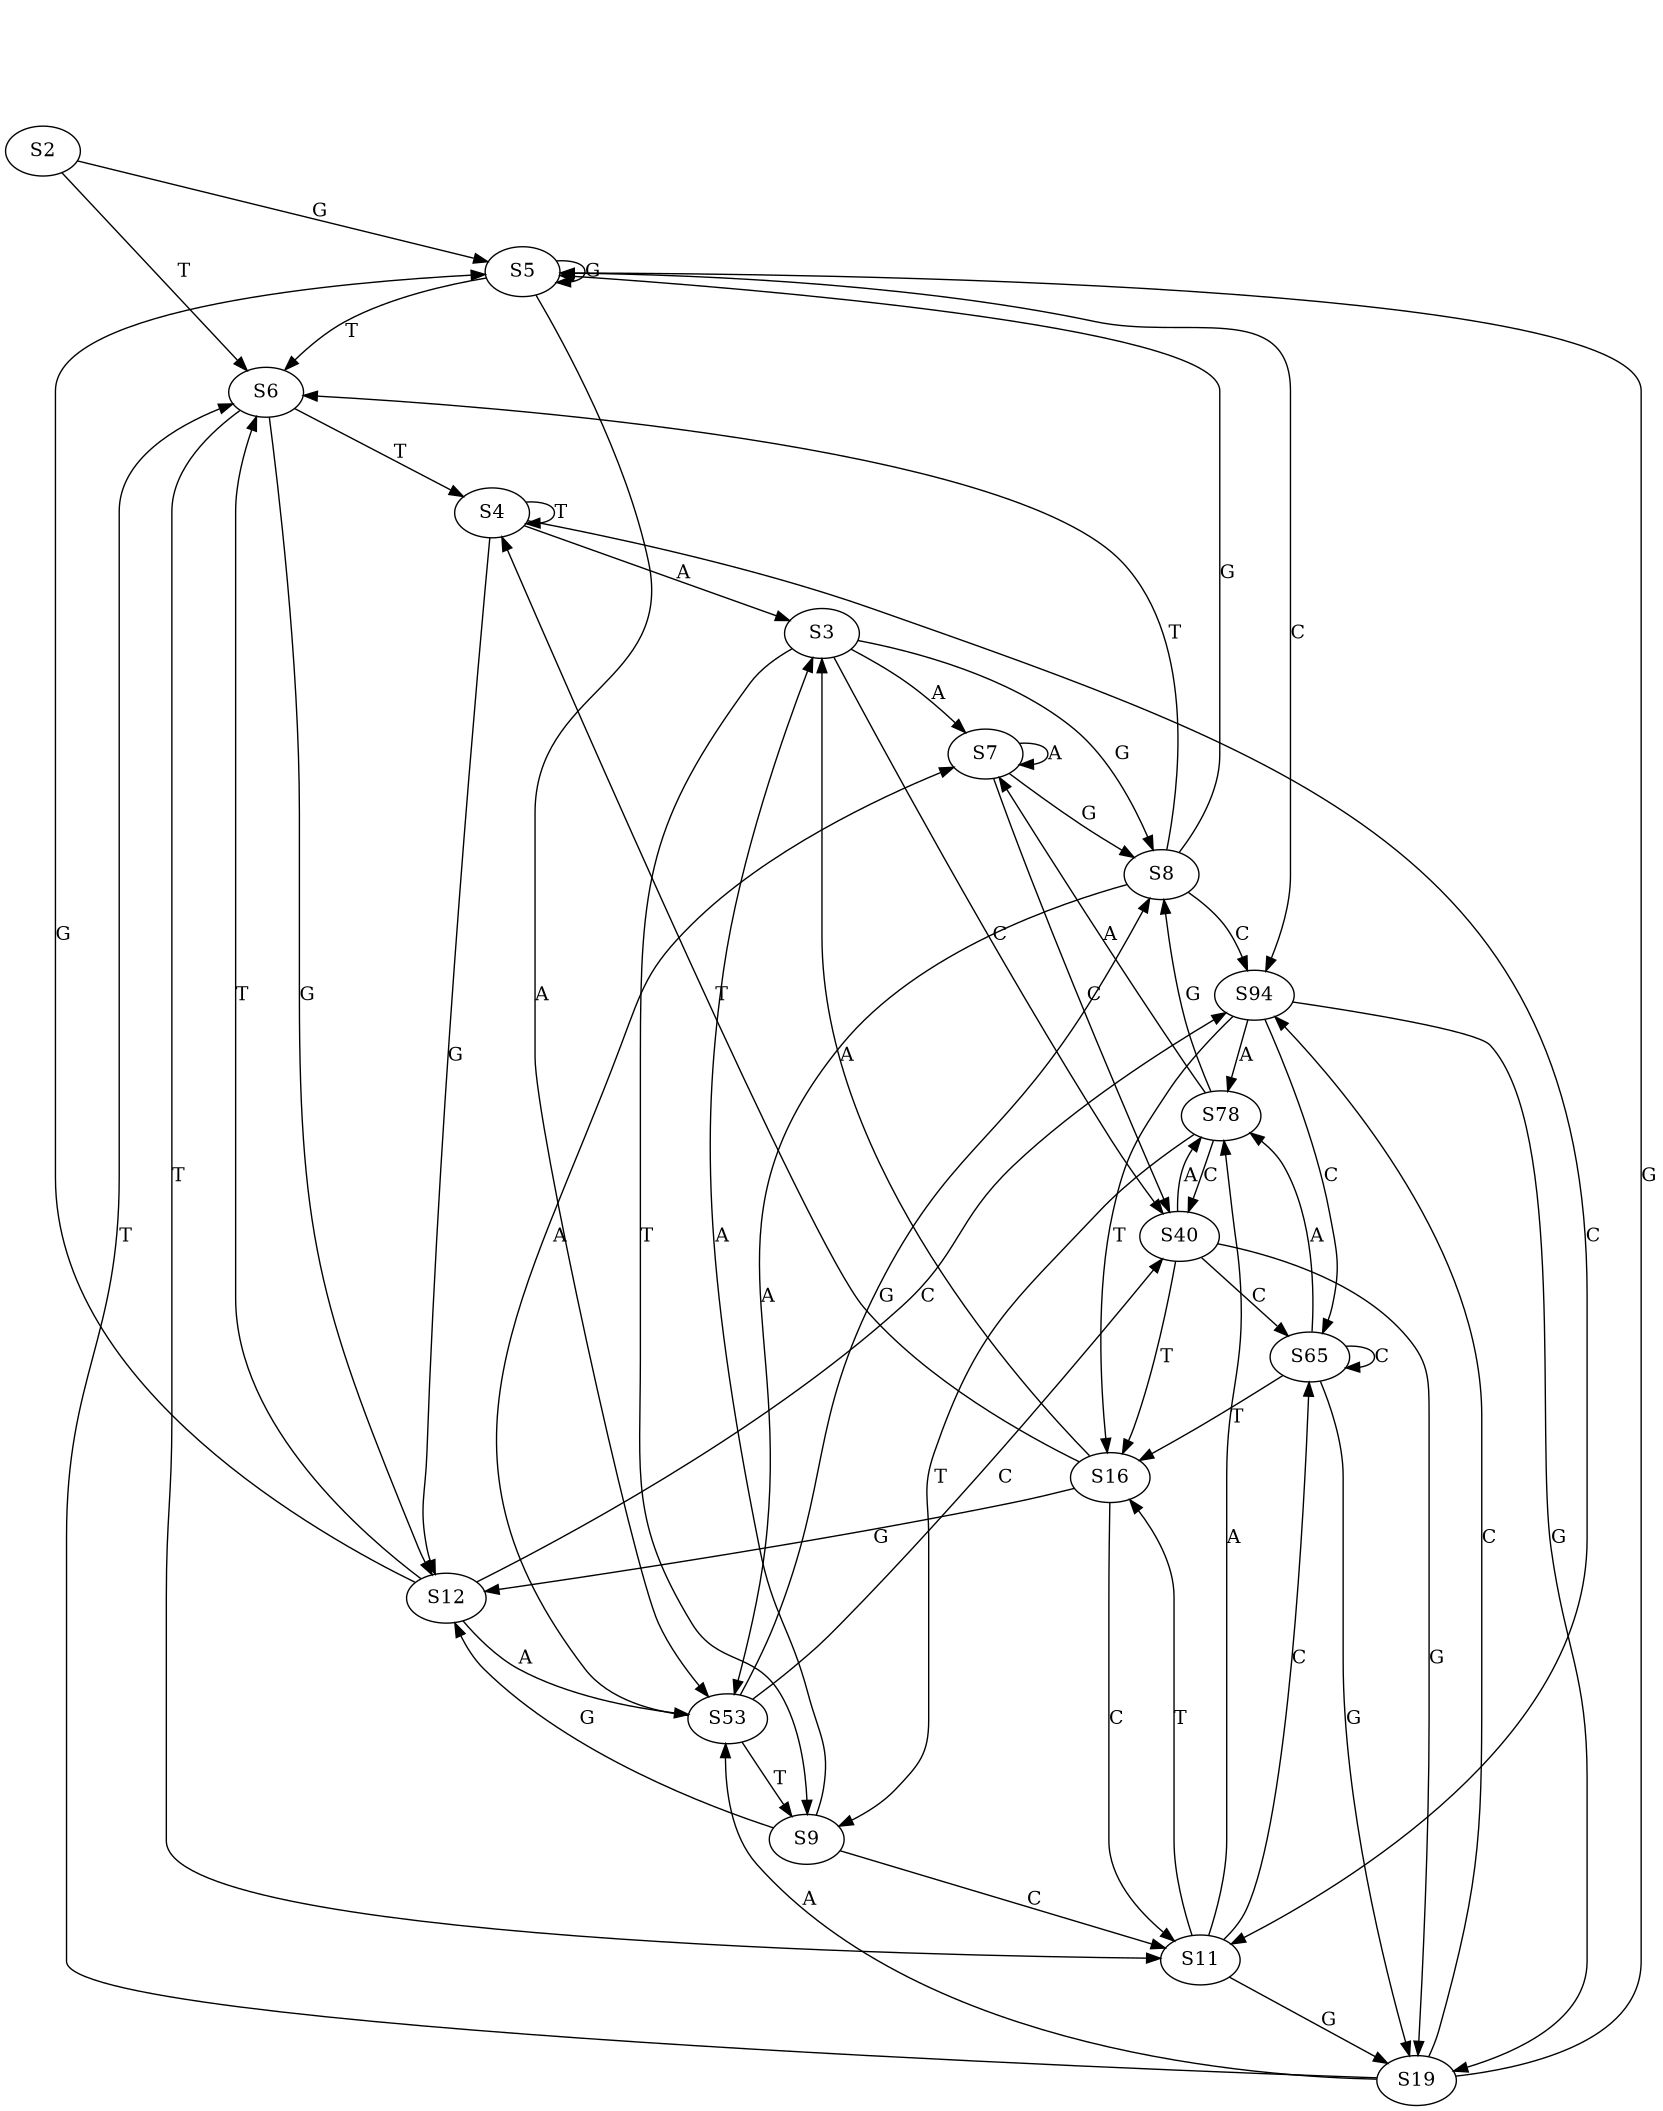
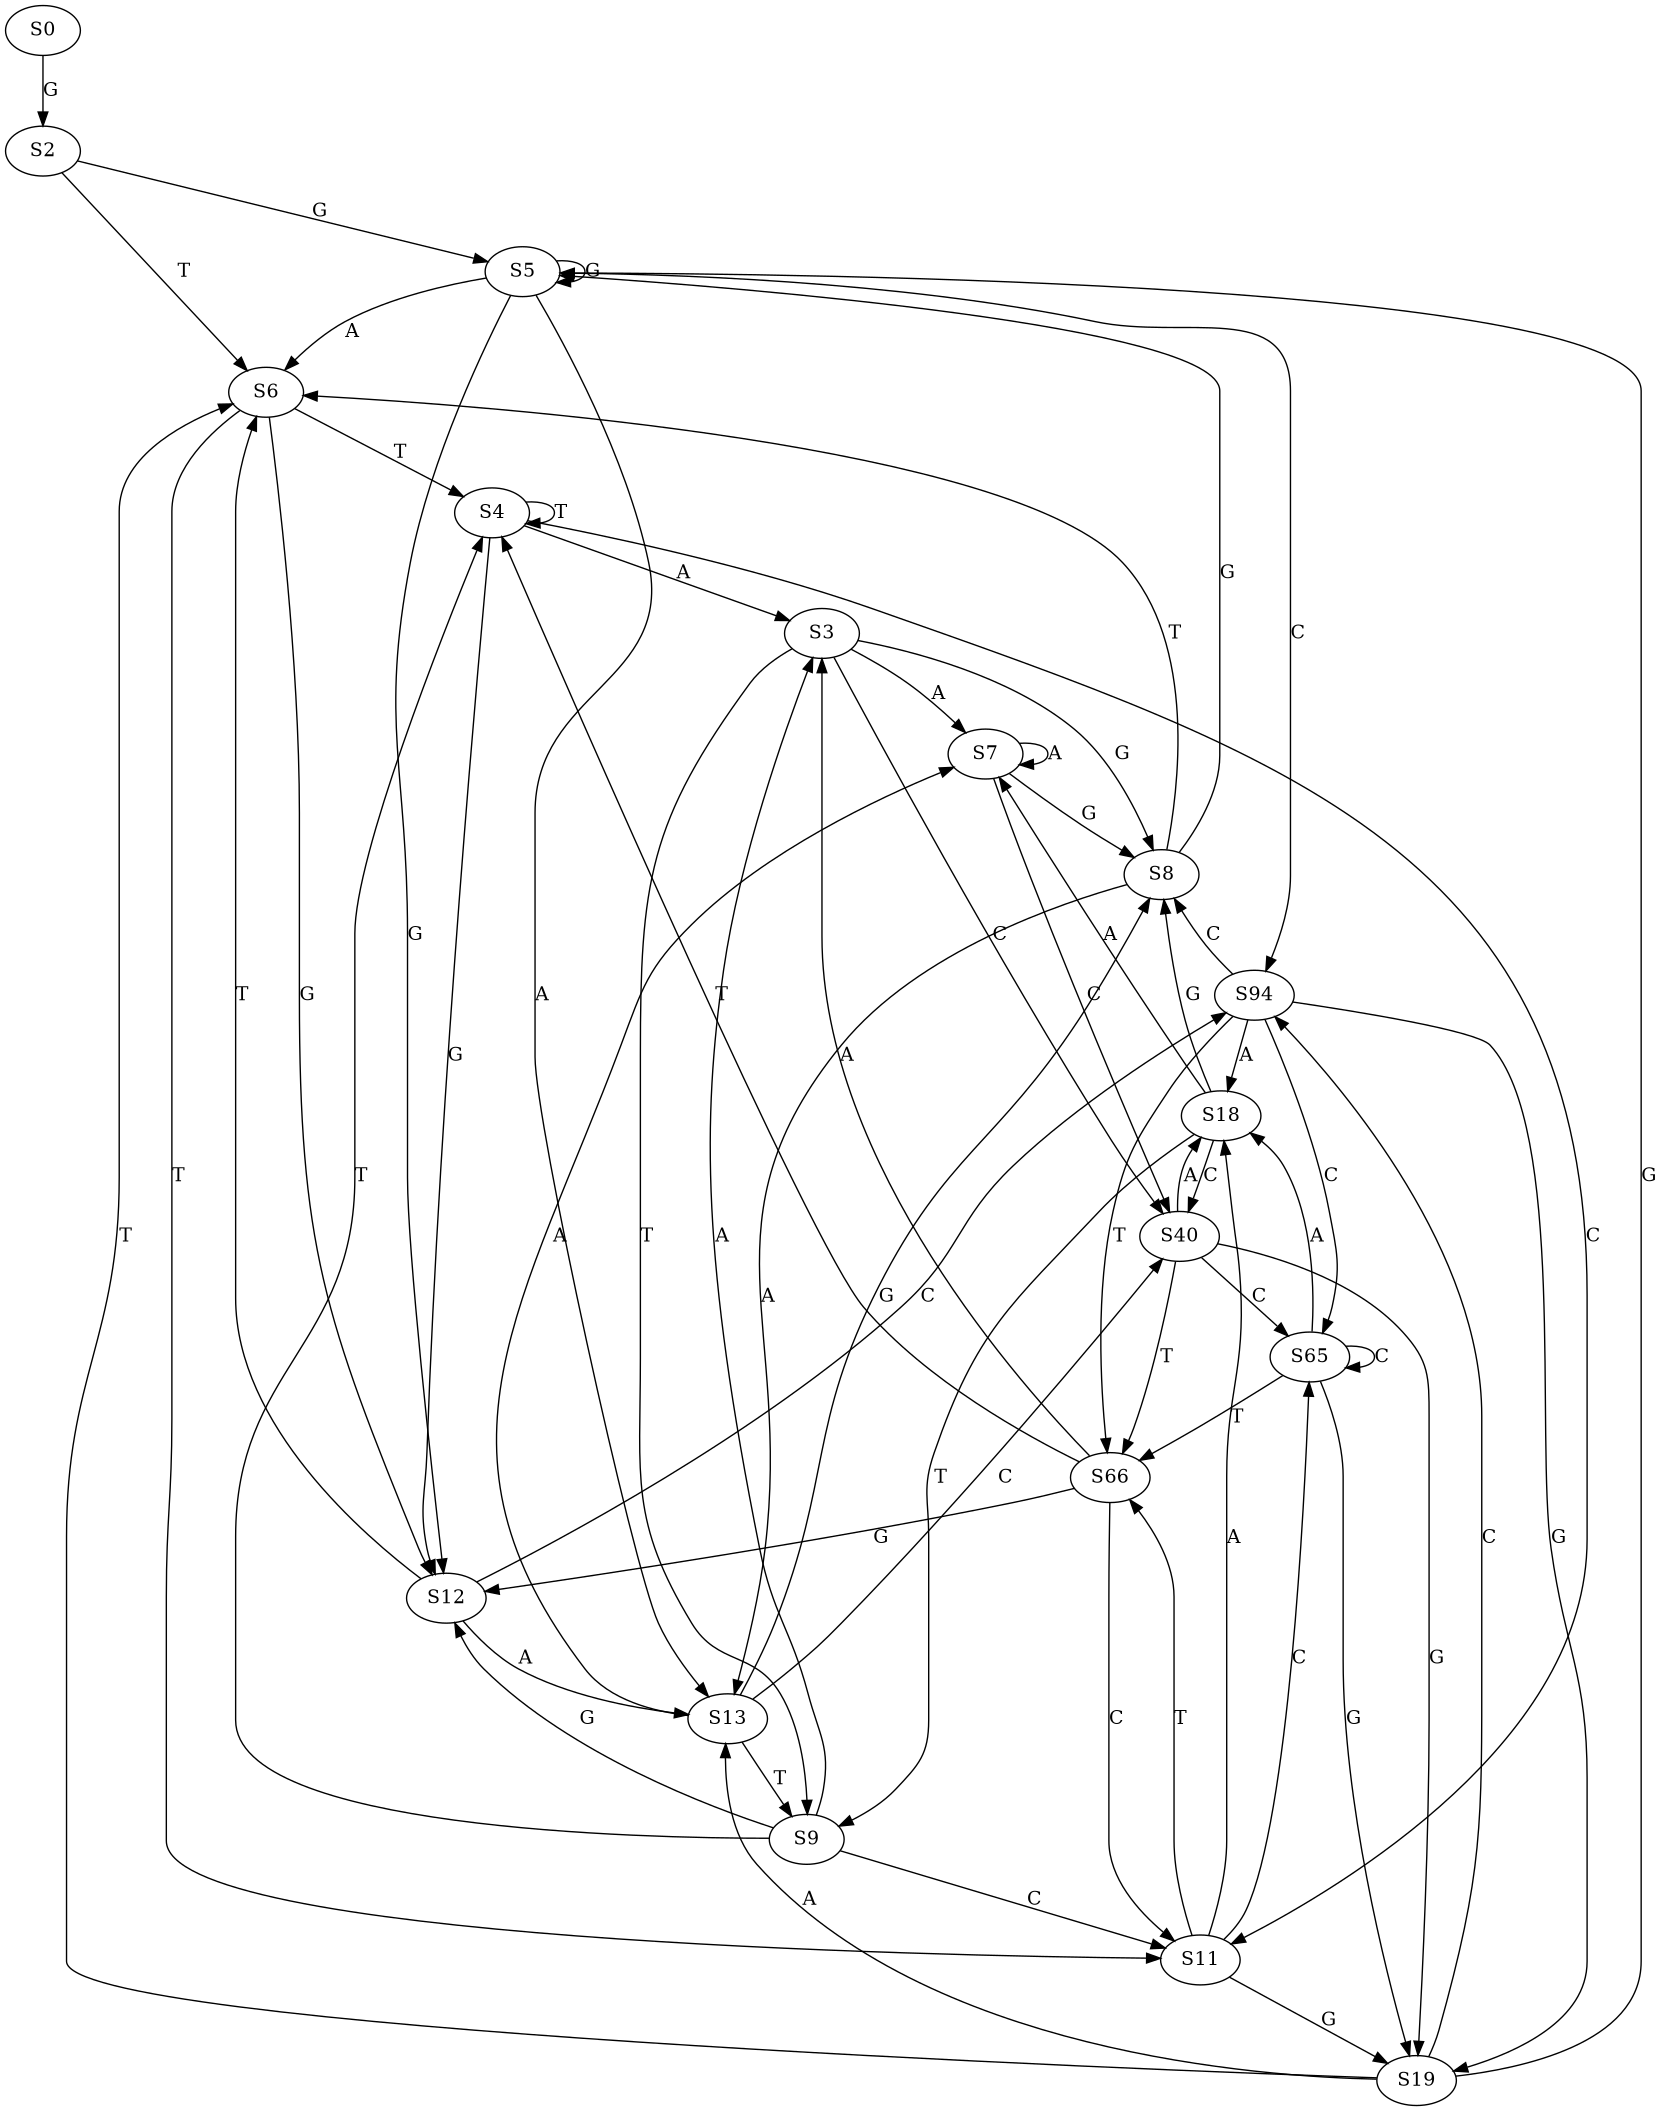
  strict digraph {
+   S0
    S2
    S5
    S6
    S3
    S7
    S8
    S9
    n9 [label=S40]
    S4
    S11
    S12
-   S13 [label=S53]
+   S13
    n14 [label=S94]
    n15 [label=S65]
-   S16
+   S16 [label=S66]
    n17 [label=S19]
-   S18 [label=S78]
+   S18
+   S0 -> S2 [label=G]
    S2 -> S5 [label=G]
    S2 -> S6 [label=T]
    S5 -> S5 [label=G]
-   S5 -> S6 [label=T]
+   S5 -> S6 [label=A]
    S5 -> S13 [label=A]
    S5 -> n14 [label=C]
    S6 -> S4 [label=T]
    S6 -> S11 [label=T]
    S6 -> S12 [label=G]
    S3 -> S7 [label=A]
    S3 -> S8 [label=G]
    S3 -> S9 [label=T]
    S3 -> n9 [label=C]
    S7 -> S7 [label=A]
    S7 -> S8 [label=G]
    S7 -> n9 [label=C]
    S8 -> S5 [label=G]
    S8 -> S6 [label=T]
    S8 -> S13 [label=A]
-   S8 -> n14 [label=C]
+   n14 -> S8 [label=C]
    S9 -> S3 [label=A]
+   S9 -> S4 [label=T]
    S9 -> S11 [label=C]
    S9 -> S12 [label=G]
    n9 -> n15 [label=C]
    n9 -> S16 [label=T]
    n9 -> n17 [label=G]
    n9 -> S18 [label=A]
    S4 -> S3 [label=A]
    S4 -> S4 [label=T]
    S4 -> S11 [label=C]
    S4 -> S12 [label=G]
    S11 -> n15 [label=C]
    S11 -> S16 [label=T]
    S11 -> n17 [label=G]
    S11 -> S18 [label=A]
-   S12 -> S5 [label=G]
+   S5 -> S12 [label=G]
    S12 -> S6 [label=T]
    S12 -> S13 [label=A]
    S12 -> n14 [label=C]
    S13 -> S7 [label=A]
    S13 -> S8 [label=G]
    S13 -> S9 [label=T]
    S13 -> n9 [label=C]
    n14 -> n15 [label=C]
    n14 -> S16 [label=T]
    n14 -> n17 [label=G]
    n14 -> S18 [label=A]
    n15 -> n15 [label=C]
    n15 -> S16 [label=T]
    n15 -> n17 [label=G]
    n15 -> S18 [label=A]
    S16 -> S3 [label=A]
    S16 -> S4 [label=T]
    S16 -> S11 [label=C]
    S16 -> S12 [label=G]
    n17 -> S5 [label=G]
    n17 -> S6 [label=T]
    n17 -> S13 [label=A]
    n17 -> n14 [label=C]
    S18 -> S7 [label=A]
    S18 -> S8 [label=G]
    S18 -> S9 [label=T]
    S18 -> n9 [label=C]
  }
